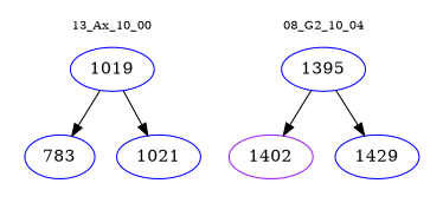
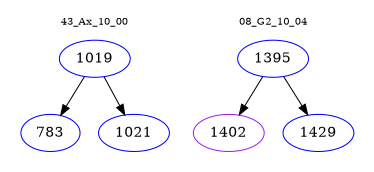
  digraph {
    node [color=blue]
    edge [color=black]
    n1 [label=1019]
    n2 [label=783]
    n3 [label=1021]
    n4 [label=1395]
    n5 [color=purple label=1402]
    n6 [label=1429]
    subgraph cluster_1 {
      color=white
      fontsize=10
-     label="13_Ax_10_00"
+     label="43_Ax_10_00"
      n1
      n2
      n3
    }
    subgraph cluster_2 {
      color=white
      fontsize=10
      label="08_G2_10_04"
      n4
      n5
      n6
    }
    n1 -> n2
    n1 -> n3
    n4 -> n5
    n4 -> n6
  }
